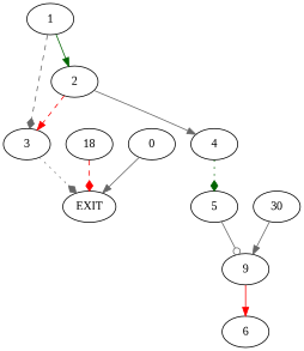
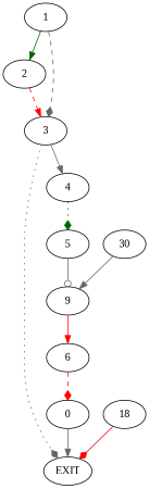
  digraph {
    fontname="Liberation Serif"
    node [fontname="Liberation Serif"]
    edge [arrowhead=normal color=gray40 fontname="Liberation Serif" style=solid]
    1
    2
    3
    n4 [label=30]
    9
    n6 [label=18]
    n7 [label=EXIT]
    4
    5
    n10 [label=0]
    6
    1 -> 2 [color=darkgreen]
    1 -> 3 [arrowhead=diamond style=dashed]
    2 -> 3 [color=red style=dashed]
-   2 -> 4
+   3 -> 4
    3 -> n7 [arrowhead=diamond style=dotted]
    n4 -> 9
    9 -> 6 [color=red]
-   n6 -> n7 [arrowhead=diamond color=red style=dashed]
+   n6 -> n7 [arrowhead=diamond color=red]
    4 -> 5 [arrowhead=diamond color=darkgreen style=dotted]
    5 -> 9 [arrowhead=odot]
    n10 -> n7
+   6 -> n10 [arrowhead=diamond color=red style=dashed]
  }
